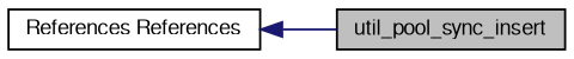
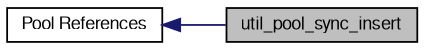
  digraph {
    rankdir=LR
    node [color=black fontname=FreeSans fontsize=10 shape=record style=filled]
    n1 [fillcolor=grey75 fontcolor=black height=0.2 label=util_pool_sync_insert width=0.4]
-   n2 [fillcolor=white height=0.2 label="References References" width=0.4]
+   n2 [fillcolor=white height=0.2 label="Pool References" width=0.4]
    n2 -> n1 [color=midnightblue dir=back fontname=FreeSans fontsize=10 labelfontname=FreeSans labelfontsize=10 shape=plaintext style=solid]
  }
